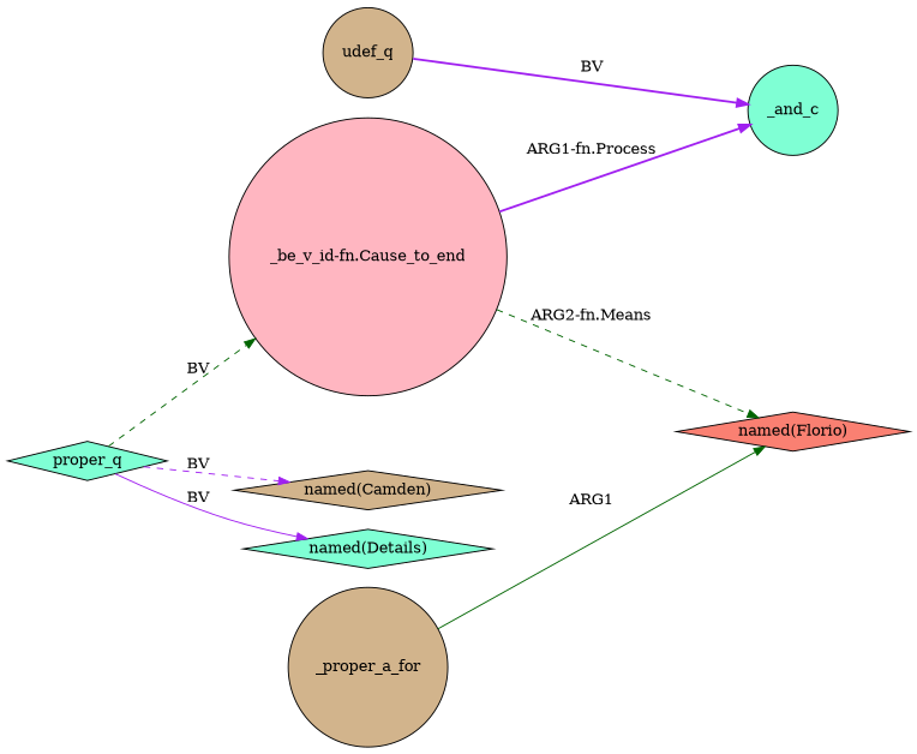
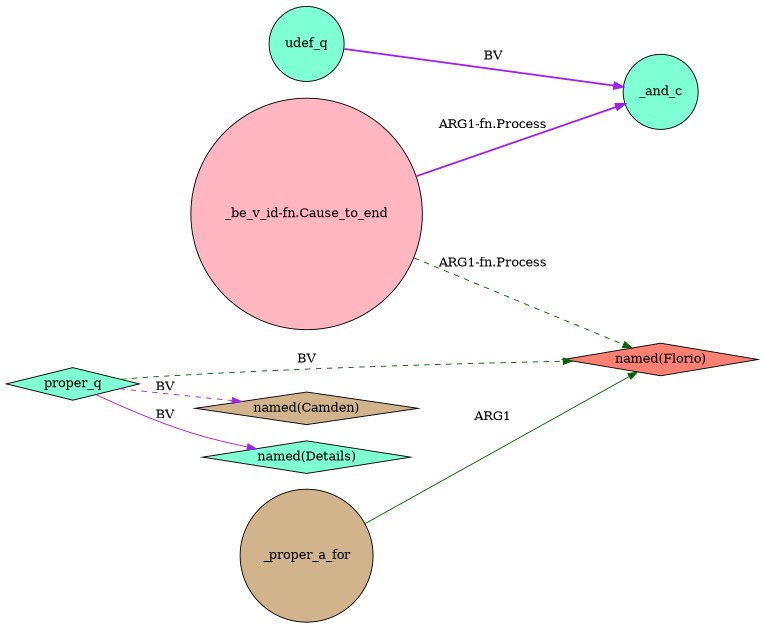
  digraph {
    rankdir=LR
    node [fillcolor=aquamarine shape=circle style=filled]
    edge [color=purple style=dashed]
-   udef_q [fillcolor=tan]
+   udef_q
    _and_c
    "_be_v_id-fn.Cause_to_end" [fillcolor=lightpink]
    "named(Florio)" [fillcolor=salmon shape=diamond]
    proper_q [shape=diamond]
    "named(Camden)" [fillcolor=tan shape=diamond]
    "named(Details)" [shape=diamond]
    n8 [fillcolor=tan label=_proper_a_for]
    udef_q -> _and_c [label=BV style=bold]
    "_be_v_id-fn.Cause_to_end" -> _and_c [label="ARG1-fn.Process" style=bold]
-   "_be_v_id-fn.Cause_to_end" -> "named(Florio)" [color=darkgreen label="ARG2-fn.Means"]
-   proper_q -> "_be_v_id-fn.Cause_to_end" [color=darkgreen label=BV]
+   "_be_v_id-fn.Cause_to_end" -> "named(Florio)" [color=darkgreen label="ARG1-fn.Process"]
+   proper_q -> "named(Florio)" [color=darkgreen label=BV]
    proper_q -> "named(Camden)" [label=BV]
    proper_q -> "named(Details)" [label=BV style=solid]
    n8 -> "named(Florio)" [color=darkgreen label=ARG1 style=solid]
  }
